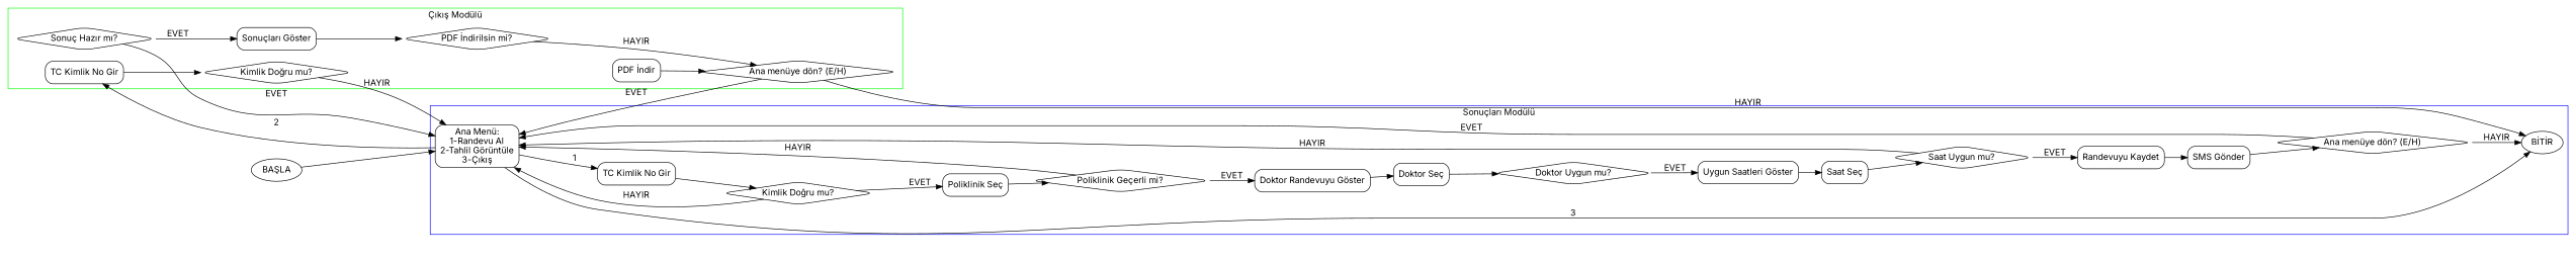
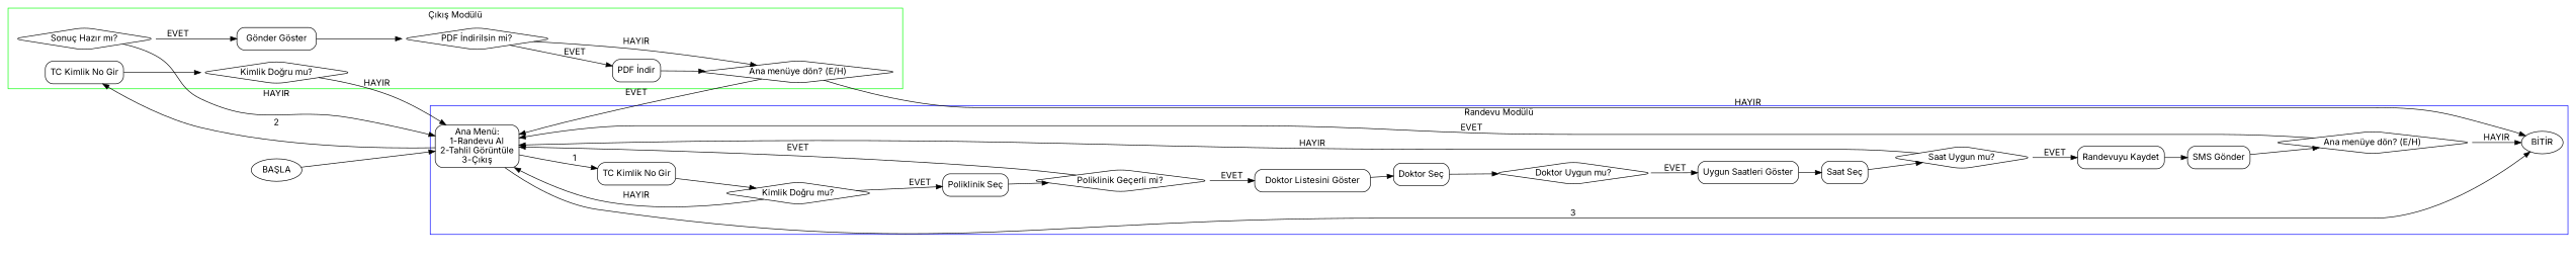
  digraph {
    fontname=Inter
    rankdir=LR
    node [fontname=Inter shape=box style=rounded]
    edge [fontname=Inter]
    n1 [label="Ana Menü:\n1-Randevu Al\n2-Tahlil Görüntüle\n3-Çıkış"]
    n2 [label="BİTİR" shape=ellipse]
    n3 [label="TC Kimlik No Gir"]
    n4 [label="Kimlik Doğru mu?" shape=diamond]
    n5 [label="Poliklinik Seç"]
    n6 [label="Poliklinik Geçerli mi?" shape=diamond]
-   n7 [label="Doktor Randevuyu Göster"]
+   n7 [label="Doktor Listesini Göster"]
    n8 [label="Doktor Seç"]
    n9 [label="Doktor Uygun mu?" shape=diamond]
    n10 [label="Uygun Saatleri Göster"]
    n11 [label="Saat Seç"]
    n12 [label="Saat Uygun mu?" shape=diamond]
    n13 [label="Randevuyu Kaydet"]
    n14 [label="SMS Gönder"]
    n15 [label="Ana menüye dön? (E/H)" shape=diamond]
    n16 [label="TC Kimlik No Gir"]
    n17 [label="Kimlik Doğru mu?" shape=diamond]
    n18 [label="Sonuç Hazır mı?" shape=diamond]
-   n19 [label="Sonuçları Göster"]
+   n19 [label="Gönder Göster"]
    n20 [label="PDF İndirilsin mi?" shape=diamond]
    n21 [label="PDF İndir"]
    n22 [label="Ana menüye dön? (E/H)" shape=diamond]
    n23 [label="BAŞLA" shape=ellipse]
    subgraph cluster_1 {
      color=blue
-     label="Sonuçları Modülü"
+     label="Randevu Modülü"
      n1
      n2
      n3
      n4
      n5
      n6
      n7
      n8
      n9
      n10
      n11
      n12
      n13
      n14
      n15
    }
    subgraph cluster_2 {
      color=green
      label="Çıkış Modülü"
      n16
      n17
      n18
      n19
      n20
      n21
      n22
    }
    n1 -> n2 [label=3]
    n1 -> n3 [label=1]
    n1 -> n16 [label=2]
    n3 -> n4
    n4 -> n1 [label=HAYIR]
    n4 -> n5 [label=EVET]
    n5 -> n6
-   n6 -> n1 [label=HAYIR]
+   n6 -> n1 [label=EVET]
    n6 -> n7 [label=EVET]
    n7 -> n8
    n8 -> n9
    n9 -> n10 [label=EVET]
    n10 -> n11
    n11 -> n12
    n12 -> n1 [label=HAYIR]
    n12 -> n13 [label=EVET]
    n13 -> n14
    n14 -> n15
    n15 -> n1 [label=EVET]
    n15 -> n2 [label=HAYIR]
    n16 -> n17
    n17 -> n1 [label=HAYIR]
-   n18 -> n1 [label=EVET]
+   n18 -> n1 [label=HAYIR]
    n18 -> n19 [label=EVET]
    n19 -> n20
+   n20 -> n21 [label=EVET]
    n20 -> n22 [label=HAYIR]
    n21 -> n22
    n22 -> n1 [label=EVET]
    n22 -> n2 [label=HAYIR]
    n23 -> n1
  }
